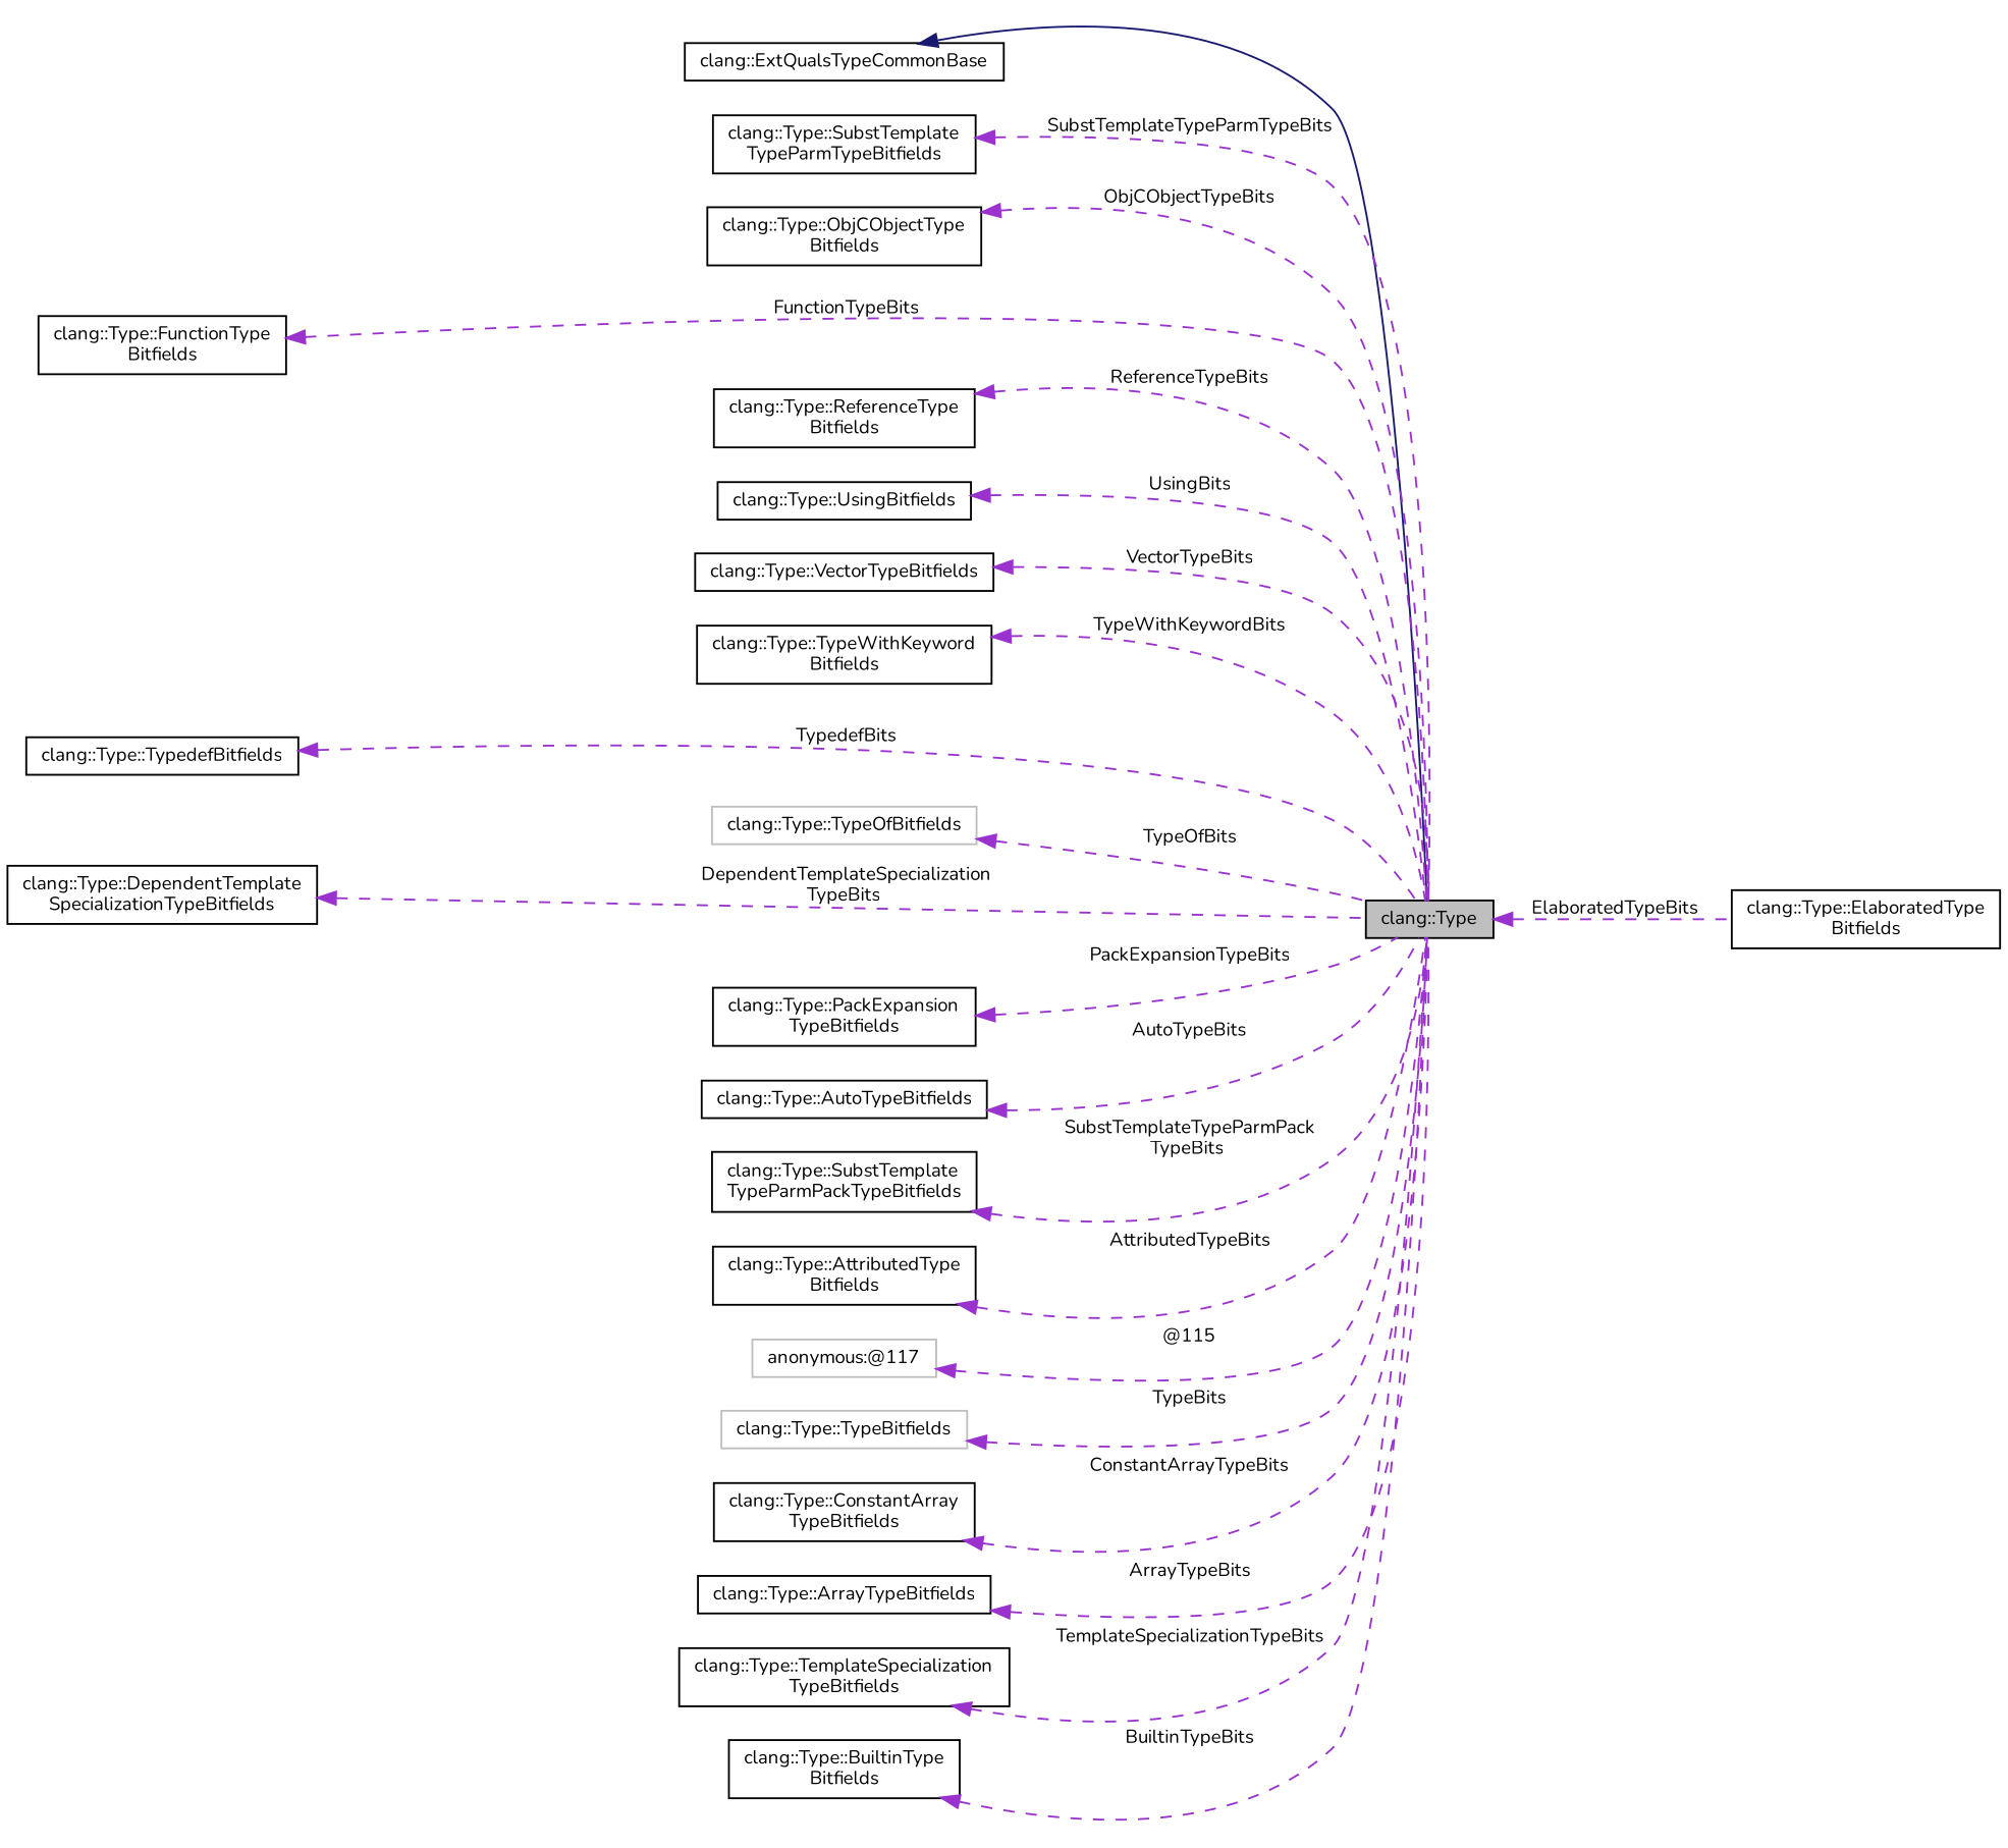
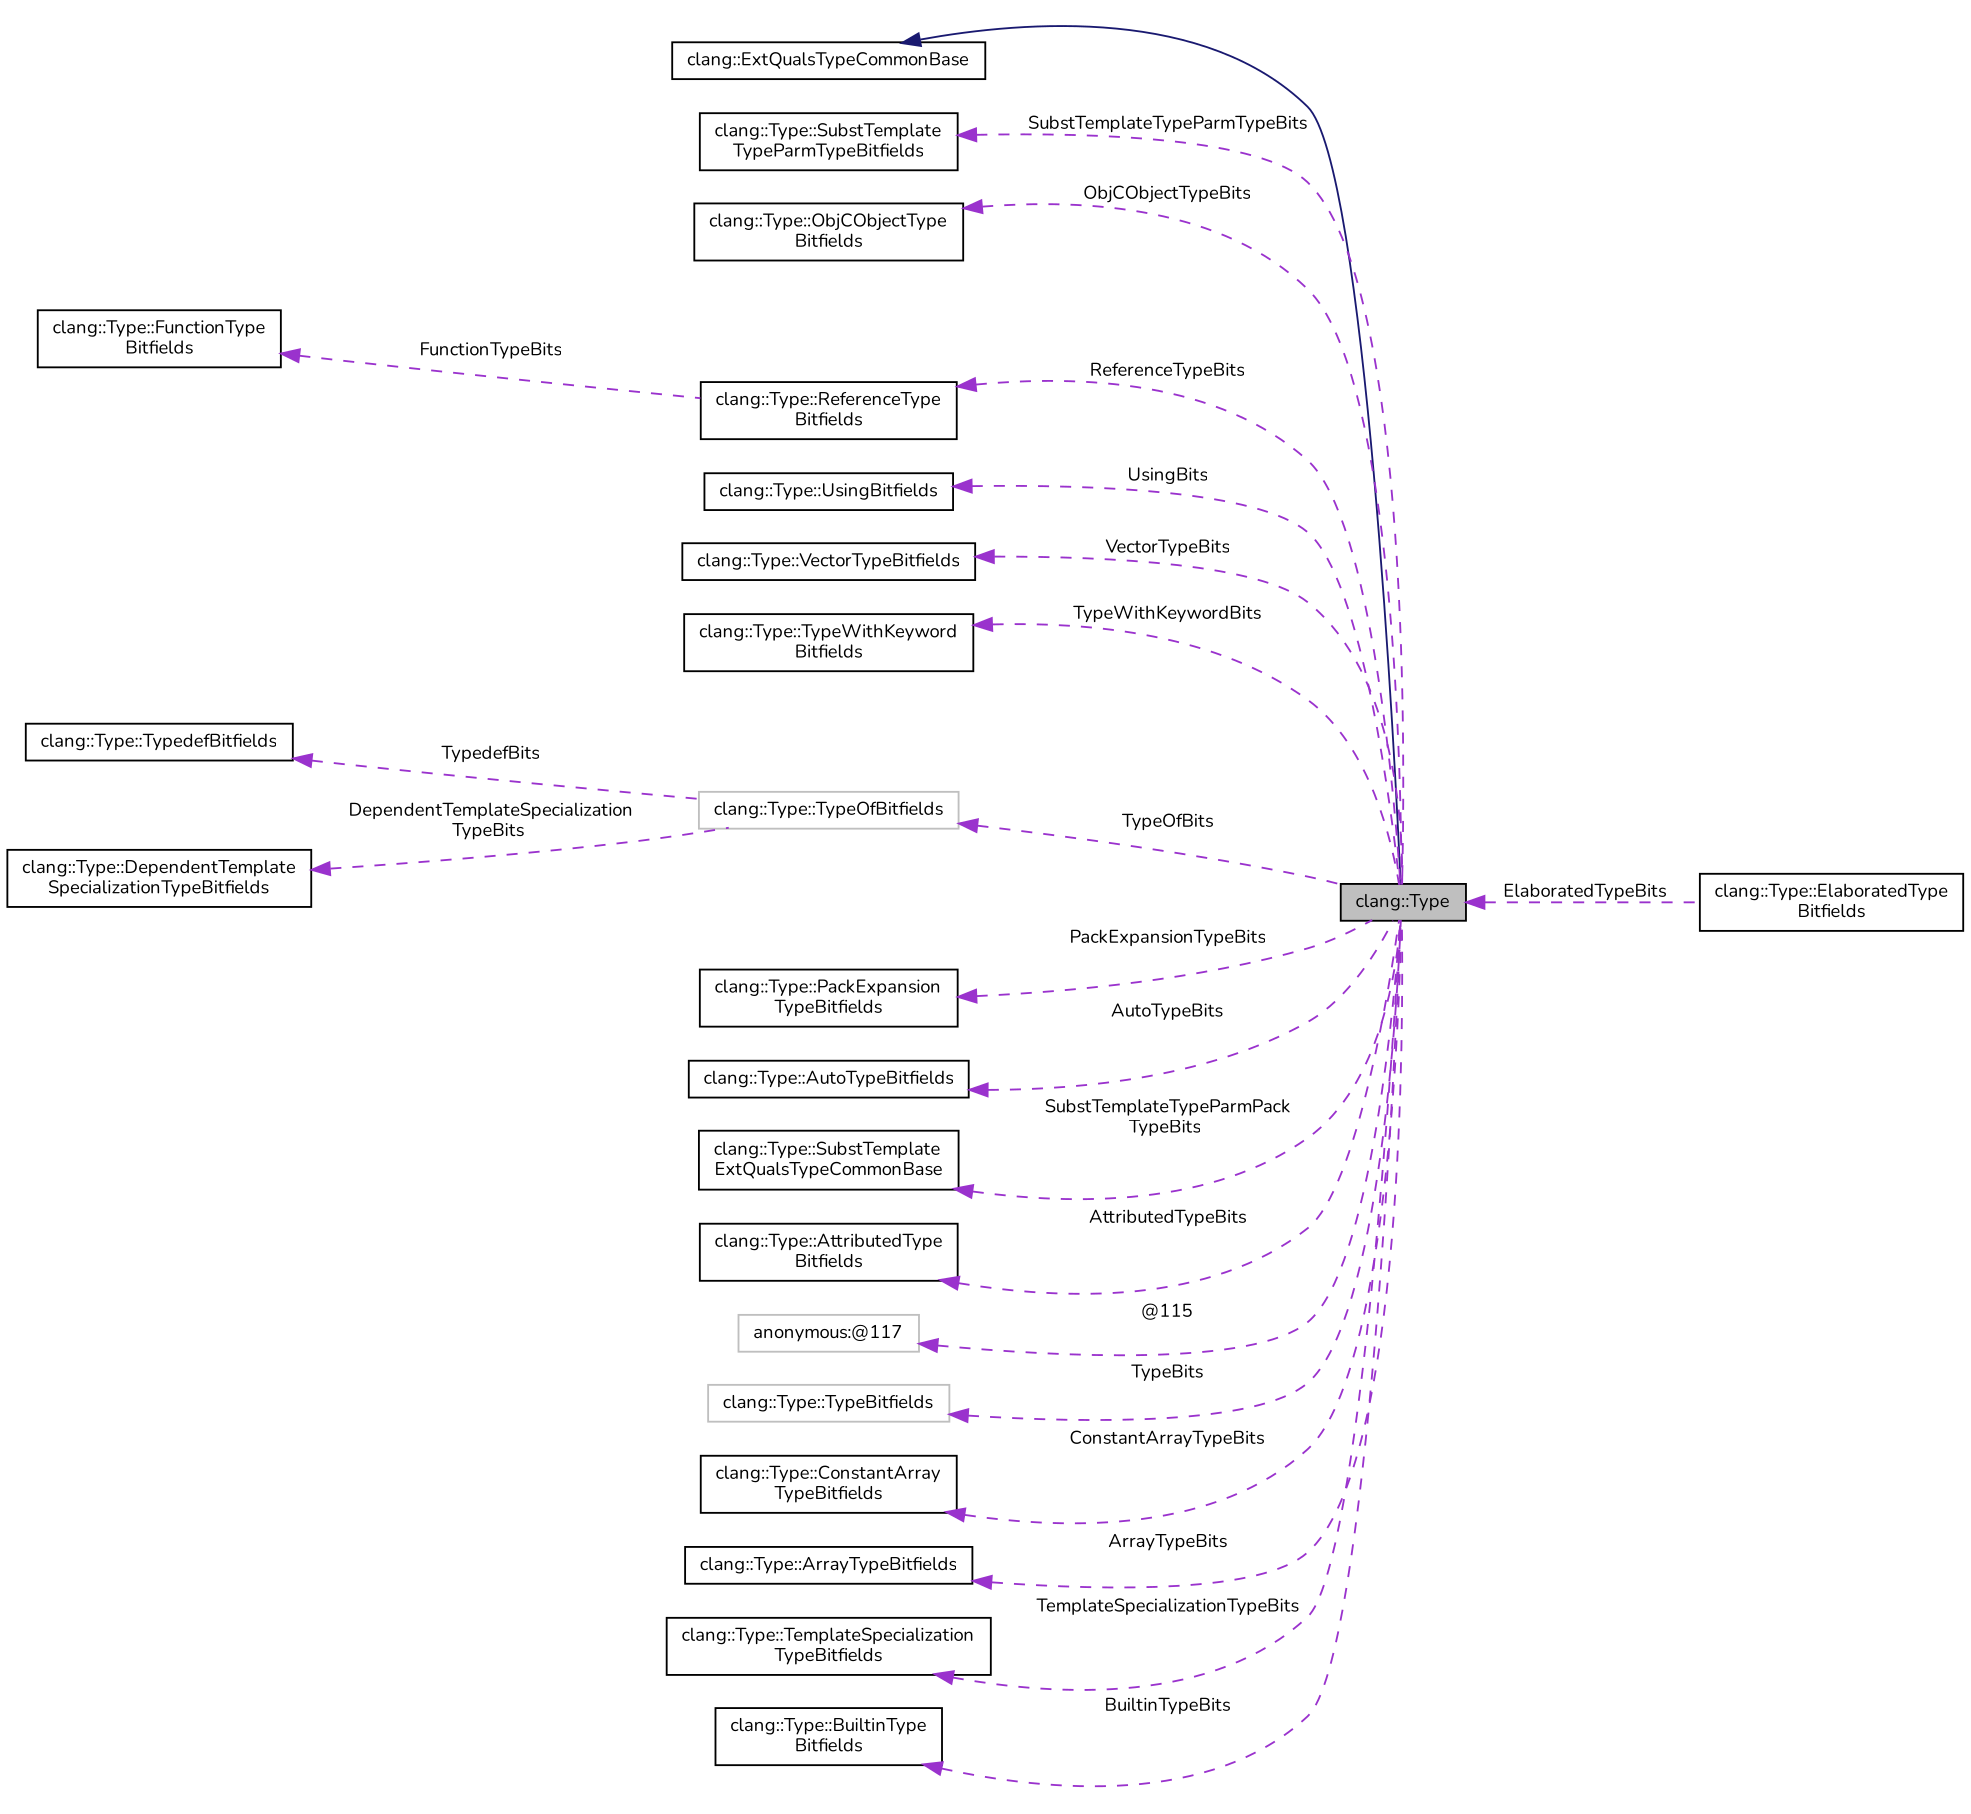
  digraph {
    fontname=Nunito
    rankdir=LR
    node [color=black fontname=Nunito fontsize=10 shape=record]
    edge [color=darkorchid3 dir=back fontname=Nunito fontsize=10 labelfontname=Helvetica labelfontsize=10 style=dashed]
    n1 [fillcolor=grey75 fontcolor=black height=0.2 label="clang::Type" style=filled width=0.4]
    n2 [height=0.2 label="clang::Type::ElaboratedType\lBitfields" width=0.4]
    n3 [height=0.2 label="clang::ExtQualsTypeCommonBase" width=0.4]
    n4 [height=0.2 label="clang::Type::SubstTemplate\lTypeParmTypeBitfields" width=0.4]
    n5 [height=0.2 label="clang::Type::ObjCObjectType\lBitfields" width=0.4]
    n6 [height=0.2 label="clang::Type::FunctionType\lBitfields" width=0.4]
    n7 [height=0.2 label="clang::Type::UsingBitfields" width=0.4]
    n8 [height=0.2 label="clang::Type::VectorTypeBitfields" width=0.4]
    n9 [height=0.2 label="clang::Type::TypeWithKeyword\lBitfields" width=0.4]
    n10 [height=0.2 label="clang::Type::TypedefBitfields" width=0.4]
    n11 [height=0.2 label="clang::Type::DependentTemplate\lSpecializationTypeBitfields" width=0.4]
    n12 [height=0.2 label="clang::Type::ReferenceType\lBitfields" width=0.4]
    n13 [color=grey75 height=0.2 label="clang::Type::TypeOfBitfields" width=0.4]
    n14 [height=0.2 label="clang::Type::PackExpansion\lTypeBitfields" width=0.4]
    n15 [height=0.2 label="clang::Type::AutoTypeBitfields" width=0.4]
-   n16 [height=0.2 label="clang::Type::SubstTemplate\lTypeParmPackTypeBitfields" width=0.4]
+   n16 [height=0.2 label="clang::Type::SubstTemplate\lExtQualsTypeCommonBase" width=0.4]
    n17 [height=0.2 label="clang::Type::AttributedType\lBitfields" width=0.4]
    n18 [color=grey75 height=0.2 label="anonymous:@117" width=0.4]
    n19 [color=grey75 height=0.2 label="clang::Type::TypeBitfields" width=0.4]
    n20 [height=0.2 label="clang::Type::ConstantArray\lTypeBitfields" width=0.4]
    n21 [height=0.2 label="clang::Type::ArrayTypeBitfields" width=0.4]
    n22 [height=0.2 label="clang::Type::TemplateSpecialization\lTypeBitfields" width=0.4]
    n23 [height=0.2 label="clang::Type::BuiltinType\lBitfields" width=0.4]
    n1 -> n2 [label=" ElaboratedTypeBits"]
    n3 -> n1 [color=midnightblue style=solid]
    n4 -> n1 [label=" SubstTemplateTypeParmTypeBits"]
    n5 -> n1 [label=" ObjCObjectTypeBits"]
-   n6 -> n1 [label=" FunctionTypeBits"]
+   n6 -> n12 [label=" FunctionTypeBits"]
    n7 -> n1 [label=" UsingBits"]
    n8 -> n1 [label=" VectorTypeBits"]
    n9 -> n1 [label=" TypeWithKeywordBits"]
-   n10 -> n1 [label=" TypedefBits"]
-   n11 -> n1 [label=" DependentTemplateSpecialization\lTypeBits"]
+   n10 -> n13 [label=" TypedefBits"]
+   n11 -> n13 [label=" DependentTemplateSpecialization\lTypeBits"]
    n12 -> n1 [label=" ReferenceTypeBits"]
    n13 -> n1 [label=" TypeOfBits"]
    n14 -> n1 [label=" PackExpansionTypeBits"]
    n15 -> n1 [label=" AutoTypeBits"]
    n16 -> n1 [label=" SubstTemplateTypeParmPack\lTypeBits"]
    n17 -> n1 [label=" AttributedTypeBits"]
    n18 -> n1 [label=" @115"]
    n19 -> n1 [label=" TypeBits"]
    n20 -> n1 [label=" ConstantArrayTypeBits"]
    n21 -> n1 [label=" ArrayTypeBits"]
    n22 -> n1 [label=" TemplateSpecializationTypeBits"]
    n23 -> n1 [label=" BuiltinTypeBits"]
  }
